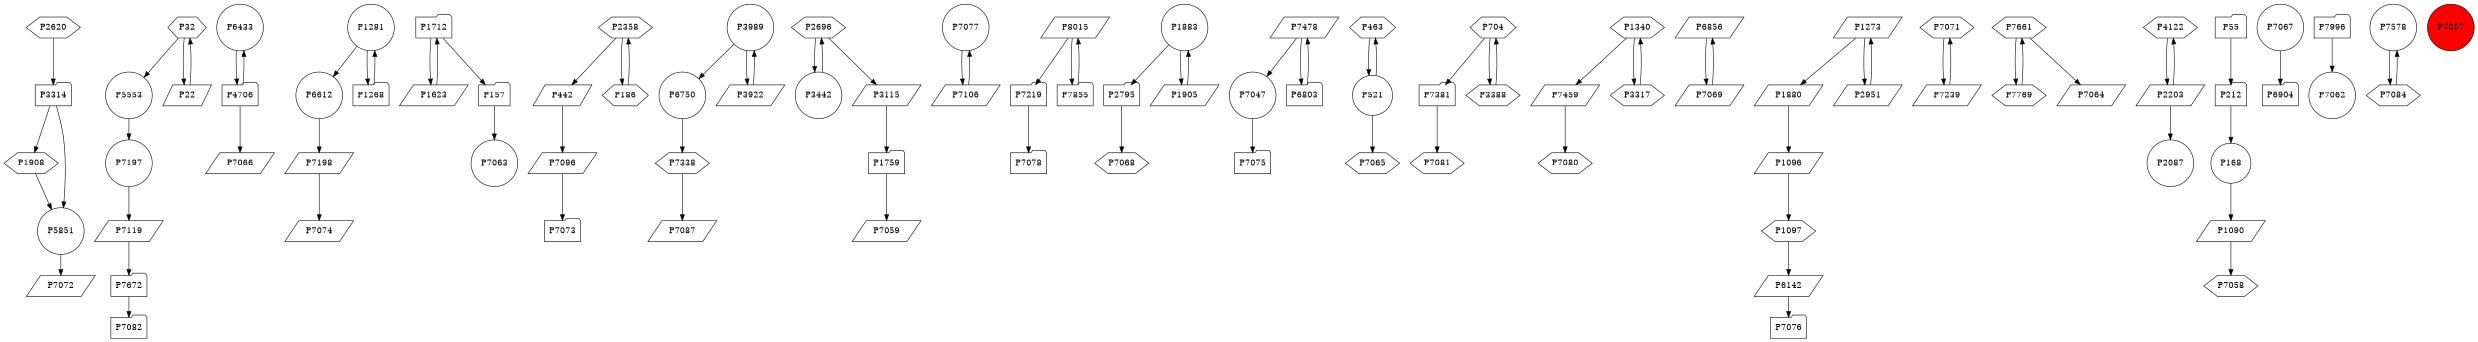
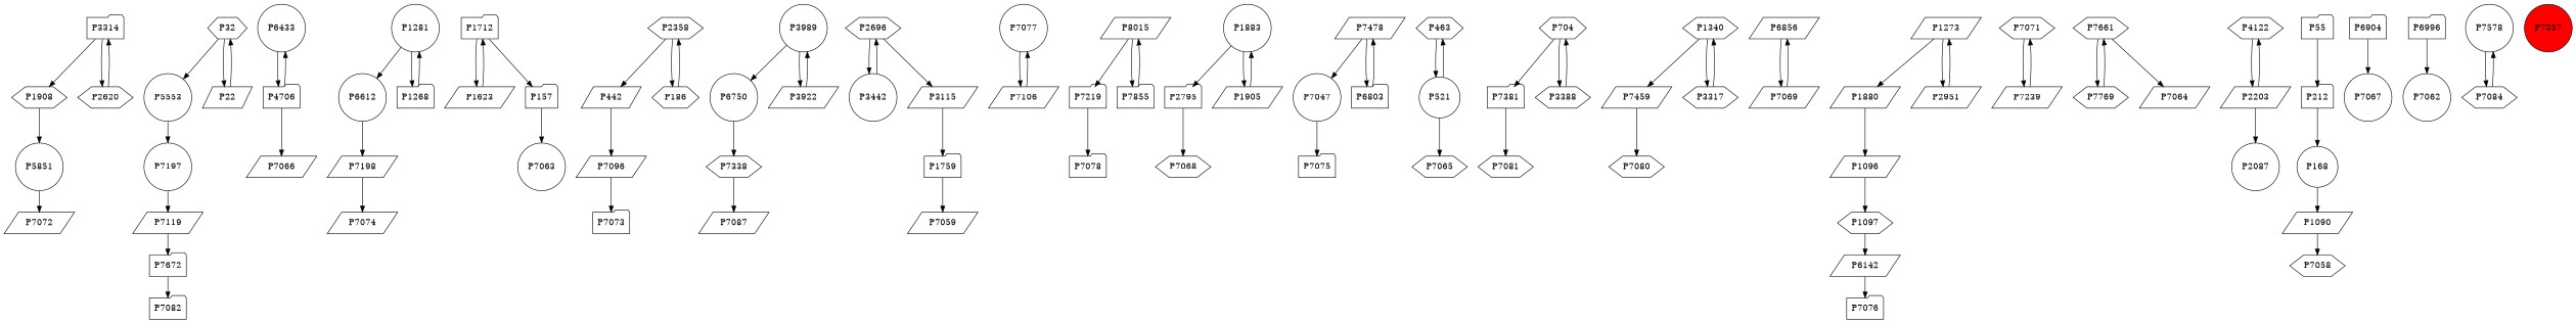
  digraph {
    node [shape=parallelogram]
    P3314 [shape=folder]
    P1908 [shape=hexagon]
    P2620 [shape=hexagon]
    P5851 [shape=circle]
    P7072
    P5553 [shape=circle]
    P7197 [shape=circle]
    P7119
    P7672 [shape=folder]
    P6433 [shape=circle]
    P4706 [shape=folder]
    P7066
    P6612 [shape=circle]
    P7198
    P7074
    P1712 [shape=folder]
    P1623
    P157 [shape=folder]
    P7063 [shape=circle]
    P32 [shape=hexagon]
    P22
    P7073 [shape=folder]
    P7096
    P3989 [shape=circle]
    P6750 [shape=circle]
    P3922
    P7338 [shape=hexagon]
    n28 [label=P7087]
    P2696 [shape=hexagon]
    P3442 [shape=circle]
    P3115
    P1759 [shape=folder]
    P7082 [shape=folder]
    P7077 [shape=circle]
    P7106
    P7219 [shape=folder]
    P8015
    P7855 [shape=folder]
    P7078 [shape=folder]
    P1281 [shape=circle]
    P1268 [shape=folder]
    P1883 [shape=circle]
    P2795 [shape=folder]
    P1905
    P7068 [shape=hexagon]
    P2358 [shape=hexagon]
    P442
    P186 [shape=hexagon]
    P7059
    P7047 [shape=circle]
    P7478
    P6803 [shape=folder]
    P7075 [shape=folder]
    P463 [shape=hexagon]
    P521 [shape=circle]
    P7065 [shape=hexagon]
    P704 [shape=hexagon]
    P7381 [shape=folder]
    P3388 [shape=hexagon]
    P7081 [shape=hexagon]
    P1340 [shape=hexagon]
    P7459
    P3317 [shape=hexagon]
    P7080 [shape=hexagon]
    P6856
    P7069
    P7076 [shape=folder]
    P6142
    P7071 [shape=hexagon]
    P7239
    P7661 [shape=hexagon]
    P7769 [shape=hexagon]
    P7064
    P1273
    P1880
    P2951
    P1096
    P1097 [shape=hexagon]
    P4122 [shape=hexagon]
    P2203
    P2087 [shape=circle]
    P7058 [shape=hexagon]
    P1090
    P212 [shape=folder]
    P168 [shape=circle]
    P55 [shape=folder]
    P6904 [shape=folder]
    P7067 [shape=circle]
-   P6996 [shape=folder label=P7996]
+   P6996 [shape=folder]
    P7062 [shape=circle]
    P7578 [shape=circle]
    P7084 [shape=hexagon]
    P7057 [fillcolor=red shape=circle style=filled]
    P3314 -> P1908
-   P3314 -> P5851
+   P3314 -> P2620
    P1908 -> P5851
    P2620 -> P3314
    P5851 -> P7072
    P5553 -> P7197
    P7197 -> P7119
    P7119 -> P7672
    P7672 -> P7082
    P6433 -> P4706
    P4706 -> P6433
    P4706 -> P7066
    P6612 -> P7198
    P7198 -> P7074
    P1712 -> P1623
    P1712 -> P157
    P1623 -> P1712
    P157 -> P7063
    P32 -> P5553
    P32 -> P22
    P22 -> P32
    P7096 -> P7073
    P3989 -> P6750
    P3989 -> P3922
    P6750 -> P7338
    P3922 -> P3989
    P7338 -> n28
    P2696 -> P3442
    P2696 -> P3115
    P3442 -> P2696
    P3115 -> P1759
    P1759 -> P7059
    P7077 -> P7106
    P7106 -> P7077
    P7219 -> P7078
    P8015 -> P7219
    P8015 -> P7855
    P7855 -> P8015
    P1281 -> P6612
    P1281 -> P1268
    P1268 -> P1281
    P1883 -> P2795
    P1883 -> P1905
    P2795 -> P7068
    P1905 -> P1883
    P2358 -> P442
    P2358 -> P186
    P442 -> P7096
    P186 -> P2358
    P7047 -> P7075
    P7478 -> P7047
    P7478 -> P6803
    P6803 -> P7478
    P463 -> P521
    P521 -> P463
    P521 -> P7065
    P704 -> P7381
    P704 -> P3388
    P7381 -> P7081
    P3388 -> P704
    P1340 -> P7459
    P1340 -> P3317
    P7459 -> P7080
    P3317 -> P1340
    P6856 -> P7069
    P7069 -> P6856
    P6142 -> P7076
    P7071 -> P7239
    P7239 -> P7071
    P7661 -> P7769
    P7661 -> P7064
    P7769 -> P7661
    P1273 -> P1880
    P1273 -> P2951
    P1880 -> P1096
    P2951 -> P1273
    P1096 -> P1097
    P1097 -> P6142
    P4122 -> P2203
    P2203 -> P4122
    P2203 -> P2087
    P1090 -> P7058
    P212 -> P168
    P168 -> P1090
    P55 -> P212
-   P7067 -> P6904
+   P6904 -> P7067
    P6996 -> P7062
    P7578 -> P7084
    P7084 -> P7578
  }
